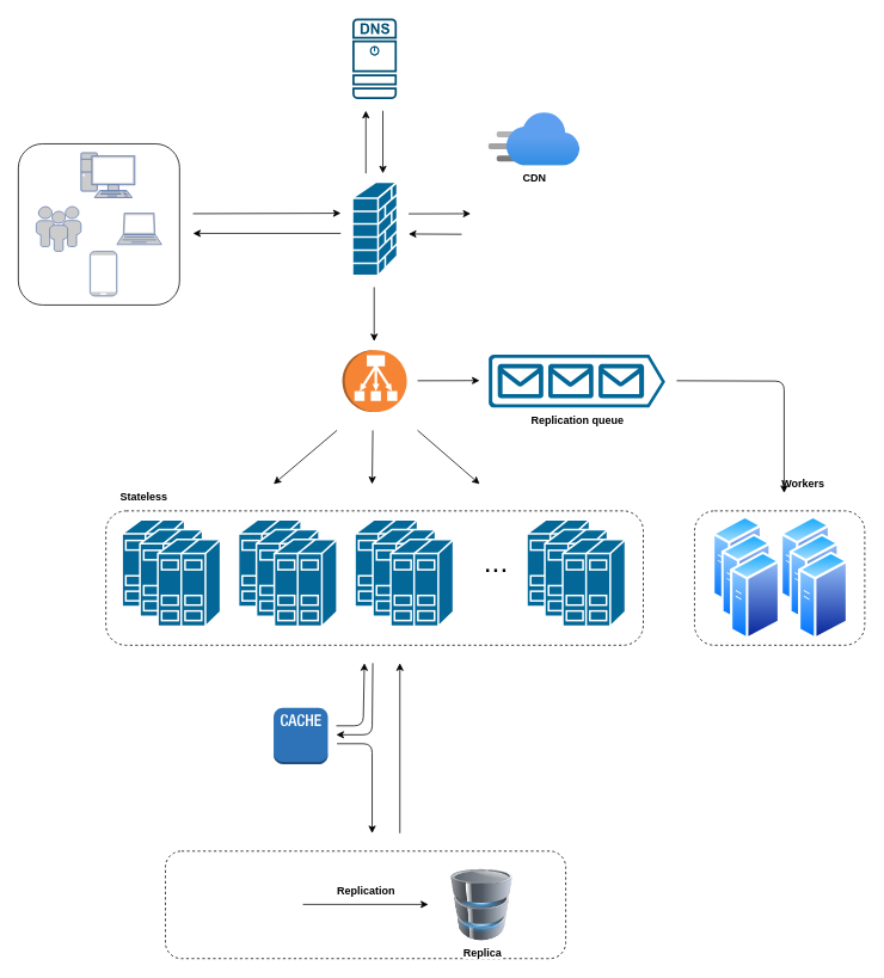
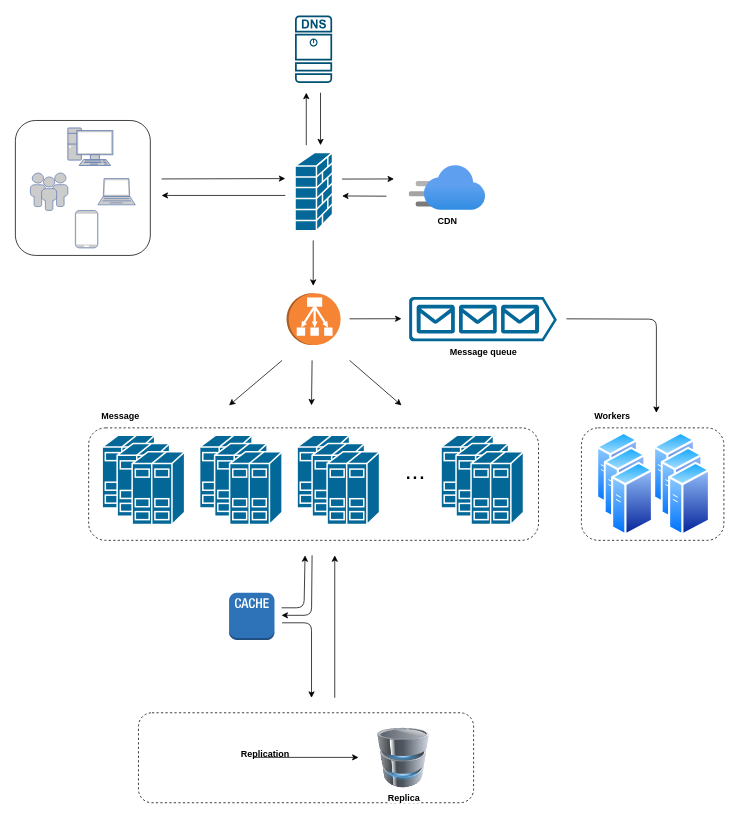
  <mxCell id="0" />
  <mxCell id="1" parent="0" />
  <mxCell id="2" value="" style="rounded=1;whiteSpace=wrap;html=1;fillColor=none;" parent="1" vertex="1"><mxGeometry x="20" y="160" width="180" height="180" as="geometry" /></mxCell>
  <mxCell id="3" value="" style="rounded=1;whiteSpace=wrap;html=1;dashed=1;fillColor=none;" parent="1" vertex="1"><mxGeometry x="117.75" y="570" width="600" height="150" as="geometry" /></mxCell>
  <mxCell id="4" value="" style="fontColor=#0066CC;verticalAlign=top;verticalLabelPosition=bottom;labelPosition=center;align=center;html=1;outlineConnect=0;fillColor=#CCCCCC;strokeColor=#6881B3;gradientColor=none;gradientDirection=north;strokeWidth=2;shape=mxgraph.networks.pc;" parent="1" vertex="1"><mxGeometry x="90" y="170" width="60" height="50" as="geometry" /></mxCell>
  <mxCell id="5" value="" style="fontColor=#0066CC;verticalAlign=top;verticalLabelPosition=bottom;labelPosition=center;align=center;html=1;outlineConnect=0;fillColor=#CCCCCC;strokeColor=#6881B3;gradientColor=none;gradientDirection=north;strokeWidth=2;shape=mxgraph.networks.laptop;" parent="1" vertex="1"><mxGeometry x="130" y="237.5" width="50" height="35" as="geometry" /></mxCell>
  <mxCell id="6" value="" style="fontColor=#0066CC;verticalAlign=top;verticalLabelPosition=bottom;labelPosition=center;align=center;html=1;outlineConnect=0;fillColor=#CCCCCC;strokeColor=#6881B3;gradientColor=none;gradientDirection=north;strokeWidth=2;shape=mxgraph.networks.mobile;" parent="1" vertex="1"><mxGeometry x="100" y="280" width="30" height="50" as="geometry" /></mxCell>
  <mxCell id="7" value="" style="fontColor=#0066CC;verticalAlign=top;verticalLabelPosition=bottom;labelPosition=center;align=center;html=1;outlineConnect=0;fillColor=#CCCCCC;strokeColor=#6881B3;gradientColor=none;gradientDirection=north;strokeWidth=2;shape=mxgraph.networks.users;" parent="1" vertex="1"><mxGeometry x="40" y="230" width="50" height="50" as="geometry" /></mxCell>
  <mxCell id="8" value="" style="endArrow=classic;html=1;" parent="1" edge="1"><mxGeometry width="50" height="50" relative="1" as="geometry"><mxPoint x="215" y="238" as="sourcePoint" /><mxPoint x="380" y="237.5" as="targetPoint" /></mxGeometry></mxCell>
  <mxCell id="9" value="" style="endArrow=classic;html=1;" parent="1" edge="1"><mxGeometry width="50" height="50" relative="1" as="geometry"><mxPoint x="380" y="260" as="sourcePoint" /><mxPoint x="215" y="260" as="targetPoint" /></mxGeometry></mxCell>
  <mxCell id="10" value="" style="endArrow=classic;html=1;" parent="1" edge="1"><mxGeometry width="50" height="50" relative="1" as="geometry"><mxPoint x="408" y="193" as="sourcePoint" /><mxPoint x="408" y="123" as="targetPoint" /></mxGeometry></mxCell>
  <mxCell id="11" value="" style="endArrow=none;html=1;startArrow=classic;startFill=1;endFill=0;" parent="1" edge="1"><mxGeometry width="50" height="50" relative="1" as="geometry"><mxPoint x="427" y="193" as="sourcePoint" /><mxPoint x="427" y="123" as="targetPoint" /></mxGeometry></mxCell>
  <mxCell id="12" value="" style="shape=mxgraph.cisco.security.firewall;sketch=0;html=1;pointerEvents=1;dashed=0;fillColor=#036897;strokeColor=#ffffff;strokeWidth=2;verticalLabelPosition=bottom;verticalAlign=top;align=center;outlineConnect=0;" parent="1" vertex="1"><mxGeometry x="393" y="202.75" width="50" height="104.5" as="geometry" /></mxCell>
  <mxCell id="13" value="" style="sketch=0;points=[[0.015,0.015,0],[0.985,0.015,0],[0.985,0.985,0],[0.015,0.985,0],[0.25,0,0],[0.5,0,0],[0.75,0,0],[1,0.25,0],[1,0.5,0],[1,0.75,0],[0.75,1,0],[0.5,1,0],[0.25,1,0],[0,0.75,0],[0,0.5,0],[0,0.25,0]];verticalLabelPosition=bottom;html=1;verticalAlign=top;aspect=fixed;align=center;pointerEvents=1;shape=mxgraph.cisco19.dns_server;fillColor=#005073;strokeColor=none;dashed=1;" parent="1" vertex="1"><mxGeometry x="393" y="20" width="49.5" height="90" as="geometry" /></mxCell>
  <mxCell id="14" value="" style="outlineConnect=0;dashed=0;verticalLabelPosition=bottom;verticalAlign=top;align=center;html=1;shape=mxgraph.aws3.classic_load_balancer;fillColor=#F58534;gradientColor=none;rotation=90;" parent="1" vertex="1"><mxGeometry x="383.25" y="389" width="69" height="72" as="geometry" /></mxCell>
  <mxCell id="15" value="" style="endArrow=classic;html=1;" parent="1" edge="1"><mxGeometry width="50" height="50" relative="1" as="geometry"><mxPoint x="417.25" y="320" as="sourcePoint" /><mxPoint x="417.25" y="380.5" as="targetPoint" /></mxGeometry></mxCell>
  <mxCell id="16" value="" style="shape=mxgraph.cisco.servers.standard_host;sketch=0;html=1;pointerEvents=1;dashed=0;fillColor=#036897;strokeColor=#ffffff;strokeWidth=2;verticalLabelPosition=bottom;verticalAlign=top;align=center;outlineConnect=0;" parent="1" vertex="1"><mxGeometry x="135.75" y="580" width="70" height="97" as="geometry" /></mxCell>
  <mxCell id="17" value="" style="shape=mxgraph.cisco.servers.standard_host;sketch=0;html=1;pointerEvents=1;dashed=0;fillColor=#036897;strokeColor=#ffffff;strokeWidth=2;verticalLabelPosition=bottom;verticalAlign=top;align=center;outlineConnect=0;" parent="1" vertex="1"><mxGeometry x="155.75" y="591" width="70" height="97" as="geometry" /></mxCell>
  <mxCell id="18" value="" style="shape=mxgraph.cisco.servers.standard_host;sketch=0;html=1;pointerEvents=1;dashed=0;fillColor=#036897;strokeColor=#ffffff;strokeWidth=2;verticalLabelPosition=bottom;verticalAlign=top;align=center;outlineConnect=0;" parent="1" vertex="1"><mxGeometry x="175.75" y="602" width="70" height="97" as="geometry" /></mxCell>
  <mxCell id="19" value="" style="shape=mxgraph.cisco.servers.standard_host;sketch=0;html=1;pointerEvents=1;dashed=0;fillColor=#036897;strokeColor=#ffffff;strokeWidth=2;verticalLabelPosition=bottom;verticalAlign=top;align=center;outlineConnect=0;" parent="1" vertex="1"><mxGeometry x="265.75" y="580" width="70" height="97" as="geometry" /></mxCell>
  <mxCell id="20" value="" style="shape=mxgraph.cisco.servers.standard_host;sketch=0;html=1;pointerEvents=1;dashed=0;fillColor=#036897;strokeColor=#ffffff;strokeWidth=2;verticalLabelPosition=bottom;verticalAlign=top;align=center;outlineConnect=0;" parent="1" vertex="1"><mxGeometry x="285.75" y="591" width="70" height="97" as="geometry" /></mxCell>
  <mxCell id="21" value="" style="shape=mxgraph.cisco.servers.standard_host;sketch=0;html=1;pointerEvents=1;dashed=0;fillColor=#036897;strokeColor=#ffffff;strokeWidth=2;verticalLabelPosition=bottom;verticalAlign=top;align=center;outlineConnect=0;" parent="1" vertex="1"><mxGeometry x="305.75" y="602" width="70" height="97" as="geometry" /></mxCell>
  <mxCell id="22" value="" style="shape=mxgraph.cisco.servers.standard_host;sketch=0;html=1;pointerEvents=1;dashed=0;fillColor=#036897;strokeColor=#ffffff;strokeWidth=2;verticalLabelPosition=bottom;verticalAlign=top;align=center;outlineConnect=0;" parent="1" vertex="1"><mxGeometry x="395.75" y="580" width="70" height="97" as="geometry" /></mxCell>
  <mxCell id="23" value="" style="shape=mxgraph.cisco.servers.standard_host;sketch=0;html=1;pointerEvents=1;dashed=0;fillColor=#036897;strokeColor=#ffffff;strokeWidth=2;verticalLabelPosition=bottom;verticalAlign=top;align=center;outlineConnect=0;" parent="1" vertex="1"><mxGeometry x="415.75" y="591" width="70" height="97" as="geometry" /></mxCell>
  <mxCell id="24" value="" style="shape=mxgraph.cisco.servers.standard_host;sketch=0;html=1;pointerEvents=1;dashed=0;fillColor=#036897;strokeColor=#ffffff;strokeWidth=2;verticalLabelPosition=bottom;verticalAlign=top;align=center;outlineConnect=0;" parent="1" vertex="1"><mxGeometry x="435.75" y="602" width="70" height="97" as="geometry" /></mxCell>
  <mxCell id="25" value="" style="shape=mxgraph.cisco.servers.standard_host;sketch=0;html=1;pointerEvents=1;dashed=0;fillColor=#036897;strokeColor=#ffffff;strokeWidth=2;verticalLabelPosition=bottom;verticalAlign=top;align=center;outlineConnect=0;" parent="1" vertex="1"><mxGeometry x="587.75" y="580" width="70" height="97" as="geometry" /></mxCell>
  <mxCell id="26" value="" style="shape=mxgraph.cisco.servers.standard_host;sketch=0;html=1;pointerEvents=1;dashed=0;fillColor=#036897;strokeColor=#ffffff;strokeWidth=2;verticalLabelPosition=bottom;verticalAlign=top;align=center;outlineConnect=0;" parent="1" vertex="1"><mxGeometry x="607.75" y="591" width="70" height="97" as="geometry" /></mxCell>
  <mxCell id="27" value="" style="shape=mxgraph.cisco.servers.standard_host;sketch=0;html=1;pointerEvents=1;dashed=0;fillColor=#036897;strokeColor=#ffffff;strokeWidth=2;verticalLabelPosition=bottom;verticalAlign=top;align=center;outlineConnect=0;" parent="1" vertex="1"><mxGeometry x="627.75" y="602" width="70" height="97" as="geometry" /></mxCell>
  <mxCell id="28" value="..." style="text;html=1;align=center;verticalAlign=middle;resizable=0;points=[];autosize=1;strokeColor=none;fillColor=none;fontSize=33;" parent="1" vertex="1"><mxGeometry x="527.75" y="602" width="50" height="50" as="geometry" /></mxCell>
  <mxCell id="29" value="" style="endArrow=classic;html=1;fontSize=33;" parent="1" edge="1"><mxGeometry width="50" height="50" relative="1" as="geometry"><mxPoint x="465.75" y="480" as="sourcePoint" /><mxPoint x="535" y="540" as="targetPoint" /></mxGeometry></mxCell>
  <mxCell id="30" value="" style="endArrow=classic;html=1;fontSize=33;" parent="1" edge="1"><mxGeometry width="50" height="50" relative="1" as="geometry"><mxPoint x="375.75" y="480" as="sourcePoint" /><mxPoint x="305" y="540" as="targetPoint" /></mxGeometry></mxCell>
  <mxCell id="31" value="" style="endArrow=classic;html=1;fontSize=33;" parent="1" edge="1"><mxGeometry width="50" height="50" relative="1" as="geometry"><mxPoint x="415.75" y="480" as="sourcePoint" /><mxPoint x="415" y="540" as="targetPoint" /></mxGeometry></mxCell>
  <mxCell id="32" value="" style="outlineConnect=0;dashed=0;verticalLabelPosition=bottom;verticalAlign=top;align=center;html=1;shape=mxgraph.aws3.cache_node;fillColor=#2E73B8;gradientColor=none;fontSize=33;" parent="1" vertex="1"><mxGeometry x="305" y="790" width="60.62" height="63" as="geometry" /></mxCell>
  <mxCell id="33" value="" style="endArrow=none;html=1;fontSize=33;startArrow=classic;startFill=1;endFill=0;" parent="1" edge="1"><mxGeometry width="50" height="50" relative="1" as="geometry"><mxPoint x="446" y="740" as="sourcePoint" /><mxPoint x="446" y="930" as="targetPoint" /></mxGeometry></mxCell>
  <mxCell id="34" value="" style="rounded=1;whiteSpace=wrap;html=1;dashed=1;fillColor=none;" parent="1" vertex="1"><mxGeometry x="184.19" y="950" width="447" height="120" as="geometry" /></mxCell>
  <mxCell id="35" value="Replica" style="image;html=1;image=img/lib/clip_art/computers/Database_128x128.png;strokeWidth=4;fontSize=12;fillColor=none;fontStyle=1" parent="1" vertex="1"><mxGeometry x="497.75" y="970" width="80" height="80" as="geometry" /></mxCell>
  <mxCell id="36" value="" style="endArrow=classic;html=1;" parent="1" edge="1"><mxGeometry width="50" height="50" relative="1" as="geometry"><mxPoint x="337.69" y="1009.5" as="sourcePoint" /><mxPoint x="477.69" y="1009.5" as="targetPoint" /></mxGeometry></mxCell>
- <mxCell id="37" value="Replication" style="text;html=1;align=center;verticalAlign=middle;resizable=0;points=[];autosize=1;strokeColor=none;fillColor=none;fontSize=12;fontStyle=1" parent="1" vertex="1"><mxGeometry x="362.69" y="980" width="90" height="30" as="geometry" /></mxCell>
+ <mxCell id="37" value="Replication" style="text;html=1;align=center;verticalAlign=middle;resizable=0;points=[];autosize=1;strokeColor=none;fillColor=none;fontSize=12;fontStyle=1" parent="1" vertex="1"><mxGeometry x="307.69" y="990" width="90" height="30" as="geometry" /></mxCell>
  <mxCell id="38" value="" style="endArrow=classic;html=1;fontSize=33;" parent="1" edge="1"><mxGeometry width="50" height="50" relative="1" as="geometry"><mxPoint x="415.75" y="740" as="sourcePoint" /><mxPoint x="375" y="820" as="targetPoint" /><Array as="points"><mxPoint x="415" y="820" /></Array></mxGeometry></mxCell>
  <mxCell id="39" value="" style="endArrow=none;html=1;fontSize=33;startArrow=classic;startFill=1;endFill=0;" parent="1" edge="1"><mxGeometry width="50" height="50" relative="1" as="geometry"><mxPoint x="406.37" y="740" as="sourcePoint" /><mxPoint x="375" y="810" as="targetPoint" /><Array as="points"><mxPoint x="405" y="810" /></Array></mxGeometry></mxCell>
  <mxCell id="40" value="" style="endArrow=classic;html=1;fontSize=33;" parent="1" edge="1"><mxGeometry width="50" height="50" relative="1" as="geometry"><mxPoint x="375.75" y="830" as="sourcePoint" /><mxPoint x="415" y="930" as="targetPoint" /><Array as="points"><mxPoint x="415" y="830" /></Array></mxGeometry></mxCell>
- <mxCell id="41" value="CDN" style="aspect=fixed;html=1;points=[];align=center;image;fontSize=12;image=img/lib/azure2/app_services/CDN_Profiles.svg;strokeWidth=4;fillColor=none;fontStyle=1" parent="1" vertex="1"><mxGeometry x="545" y="125" width="102" height="60" as="geometry" /></mxCell>
+ <mxCell id="41" value="CDN" style="aspect=fixed;html=1;points=[];align=center;image;fontSize=12;image=img/lib/azure2/app_services/CDN_Profiles.svg;strokeWidth=4;fillColor=none;fontStyle=1" parent="1" vertex="1"><mxGeometry x="545" y="220" width="102" height="60" as="geometry" /></mxCell>
  <mxCell id="42" value="" style="endArrow=classic;html=1;" parent="1" edge="1"><mxGeometry width="50" height="50" relative="1" as="geometry"><mxPoint x="455.75" y="238.16" as="sourcePoint" /><mxPoint x="525" y="238" as="targetPoint" /></mxGeometry></mxCell>
  <mxCell id="43" value="" style="endArrow=classic;html=1;" parent="1" edge="1"><mxGeometry width="50" height="50" relative="1" as="geometry"><mxPoint x="515" y="261" as="sourcePoint" /><mxPoint x="455.75" y="260.66" as="targetPoint" /></mxGeometry></mxCell>
- <mxCell id="44" value="Stateless" style="text;html=1;align=center;verticalAlign=middle;resizable=0;points=[];autosize=1;strokeColor=none;fillColor=none;fontSize=12;fontStyle=1" parent="1" vertex="1"><mxGeometry x="120" y="540" width="80" height="30" as="geometry" /></mxCell>
- <mxCell id="45" value="Replication queue" style="sketch=0;aspect=fixed;pointerEvents=1;shadow=0;dashed=0;html=1;strokeColor=none;labelPosition=center;verticalLabelPosition=bottom;verticalAlign=top;align=center;fillColor=#036897;shape=mxgraph.azure.queue_generic;strokeWidth=4;fontSize=12;fontStyle=1" parent="1" vertex="1"><mxGeometry x="545" y="395.41" width="197.25" height="59.18" as="geometry" /></mxCell>
+ <mxCell id="44" value="Message" style="text;html=1;align=center;verticalAlign=middle;resizable=0;points=[];autosize=1;strokeColor=none;fillColor=none;fontSize=12;fontStyle=1" parent="1" vertex="1"><mxGeometry x="120" y="540" width="80" height="30" as="geometry" /></mxCell>
+ <mxCell id="45" value="Message queue" style="sketch=0;aspect=fixed;pointerEvents=1;shadow=0;dashed=0;html=1;strokeColor=none;labelPosition=center;verticalLabelPosition=bottom;verticalAlign=top;align=center;fillColor=#036897;shape=mxgraph.azure.queue_generic;strokeWidth=4;fontSize=12;fontStyle=1" parent="1" vertex="1"><mxGeometry x="545" y="395.41" width="197.25" height="59.18" as="geometry" /></mxCell>
  <mxCell id="46" value="" style="endArrow=classic;html=1;" parent="1" edge="1"><mxGeometry width="50" height="50" relative="1" as="geometry"><mxPoint x="465.75" y="424.57" as="sourcePoint" /><mxPoint x="535" y="424.41" as="targetPoint" /></mxGeometry></mxCell>
  <mxCell id="47" value="" style="aspect=fixed;perimeter=ellipsePerimeter;html=1;align=center;shadow=0;dashed=0;spacingTop=3;image;image=img/lib/active_directory/generic_server.svg;strokeWidth=4;fontSize=12;fillColor=#036897;" parent="1" vertex="1"><mxGeometry x="795" y="575" width="56" height="100" as="geometry" /></mxCell>
  <mxCell id="48" value="" style="aspect=fixed;perimeter=ellipsePerimeter;html=1;align=center;shadow=0;dashed=0;spacingTop=3;image;image=img/lib/active_directory/generic_server.svg;strokeWidth=4;fontSize=12;fillColor=#036897;" parent="1" vertex="1"><mxGeometry x="805" y="595" width="56" height="100" as="geometry" /></mxCell>
  <mxCell id="49" value="" style="aspect=fixed;perimeter=ellipsePerimeter;html=1;align=center;shadow=0;dashed=0;spacingTop=3;image;image=img/lib/active_directory/generic_server.svg;strokeWidth=4;fontSize=12;fillColor=#036897;" parent="1" vertex="1"><mxGeometry x="815" y="615" width="56" height="100" as="geometry" /></mxCell>
  <mxCell id="50" value="" style="aspect=fixed;perimeter=ellipsePerimeter;html=1;align=center;shadow=0;dashed=0;spacingTop=3;image;image=img/lib/active_directory/generic_server.svg;strokeWidth=4;fontSize=12;fillColor=#036897;" parent="1" vertex="1"><mxGeometry x="871" y="575" width="56" height="100" as="geometry" /></mxCell>
  <mxCell id="51" value="" style="aspect=fixed;perimeter=ellipsePerimeter;html=1;align=center;shadow=0;dashed=0;spacingTop=3;image;image=img/lib/active_directory/generic_server.svg;strokeWidth=4;fontSize=12;fillColor=#036897;" parent="1" vertex="1"><mxGeometry x="881" y="595" width="56" height="100" as="geometry" /></mxCell>
  <mxCell id="52" value="" style="aspect=fixed;perimeter=ellipsePerimeter;html=1;align=center;shadow=0;dashed=0;spacingTop=3;image;image=img/lib/active_directory/generic_server.svg;strokeWidth=4;fontSize=12;fillColor=#036897;" parent="1" vertex="1"><mxGeometry x="891" y="615" width="56" height="100" as="geometry" /></mxCell>
  <mxCell id="53" value="" style="rounded=1;whiteSpace=wrap;html=1;dashed=1;fillColor=none;" parent="1" vertex="1"><mxGeometry x="775" y="570" width="190" height="150" as="geometry" /></mxCell>
  <mxCell id="54" value="" style="endArrow=classic;html=1;" parent="1" edge="1"><mxGeometry width="50" height="50" relative="1" as="geometry"><mxPoint x="755" y="424.57" as="sourcePoint" /><mxPoint x="875" y="550" as="targetPoint" /><Array as="points"><mxPoint x="875" y="425" /></Array></mxGeometry></mxCell>
- <mxCell id="55" value="Workers" style="text;html=1;align=center;verticalAlign=middle;resizable=0;points=[];autosize=1;strokeColor=none;fillColor=none;fontSize=12;fontStyle=1" parent="1" vertex="1"><mxGeometry x="861" y="525" width="70" height="30" as="geometry" /></mxCell>
+ <mxCell id="55" value="Workers" style="text;html=1;align=center;verticalAlign=middle;resizable=0;points=[];autosize=1;strokeColor=none;fillColor=none;fontSize=12;fontStyle=1" parent="1" vertex="1"><mxGeometry x="781" y="540" width="70" height="30" as="geometry" /></mxCell>
